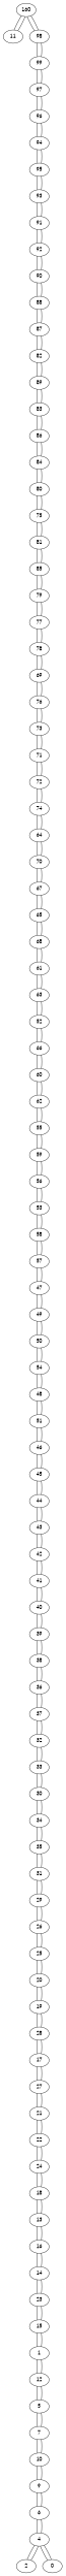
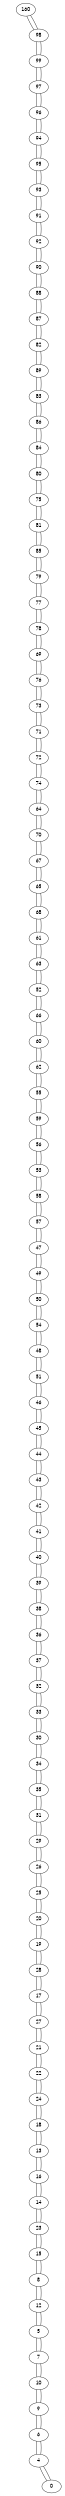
  graph {
    fontname=Lato
    node [fontname=Lato]
    edge [fontname=Lato]
    n1 [label=160]
-   11
    98
    99
    97
    96
    94
    95
    93
    91
    92
    90
    88
    87
    82
    89
    83
    86
    84
    80
    75
    81
    85
    79
    77
    78
    69
    76
    73
    71
    72
    74
    64
    70
    67
    65
    68
    61
    63
    52
    66
    60
    62
    55
    59
    56
    53
    58
    57
    47
    49
    50
    54
    48
    51
    46
    45
    44
    43
    42
    41
    40
    39
    38
    36
    37
    32
    33
    30
    34
    35
    31
    29
    26
    25
    20
    19
    28
    17
    27
    21
    22
    24
    18
    13
    16
    14
    23
    15
-   8 [label=1]
+   8
    12
    5
    7
    10
    9
    6
    4
-   2
    n99 [label=0]
-   n1 -- 11
    n1 -- 98
-   11 -- n1
    98 -- n1
    98 -- 99
    99 -- 98
    99 -- 97
    97 -- 99
    97 -- 96
    96 -- 97
    96 -- 94
    94 -- 96
    94 -- 95
    95 -- 94
    95 -- 93
    93 -- 95
    93 -- 91
    91 -- 93
    91 -- 92
    92 -- 91
    92 -- 90
    90 -- 92
    90 -- 88
    88 -- 90
    88 -- 87
    87 -- 88
    87 -- 82
    82 -- 87
    82 -- 89
    89 -- 82
    89 -- 83
    83 -- 89
    83 -- 86
    86 -- 83
    86 -- 84
    84 -- 86
    84 -- 80
    80 -- 84
    80 -- 75
    75 -- 80
    75 -- 81
    81 -- 75
    81 -- 85
    85 -- 81
    85 -- 79
    79 -- 85
    79 -- 77
    77 -- 79
    77 -- 78
    78 -- 77
    78 -- 69
    69 -- 78
    69 -- 76
    76 -- 69
    76 -- 73
    73 -- 76
    73 -- 71
    71 -- 73
    71 -- 72
    72 -- 71
    72 -- 74
    74 -- 72
    74 -- 64
    64 -- 74
    64 -- 70
    70 -- 64
    70 -- 67
    67 -- 70
    67 -- 65
    65 -- 67
    65 -- 68
    68 -- 65
    68 -- 61
    61 -- 68
    61 -- 63
    63 -- 61
    63 -- 52
    52 -- 63
    52 -- 66
    66 -- 52
    66 -- 60
    60 -- 66
    60 -- 62
    62 -- 60
    62 -- 55
    55 -- 62
    55 -- 59
    59 -- 55
    59 -- 56
    56 -- 59
    56 -- 53
    53 -- 56
    53 -- 58
    58 -- 53
    58 -- 57
    57 -- 58
    57 -- 47
    47 -- 57
    47 -- 49
    49 -- 47
    49 -- 50
    50 -- 49
    50 -- 54
    54 -- 50
    54 -- 48
    48 -- 54
    48 -- 51
    51 -- 48
    51 -- 46
    46 -- 51
    46 -- 45
    45 -- 46
    45 -- 44
    44 -- 45
    44 -- 43
    43 -- 44
    43 -- 42
    42 -- 43
    42 -- 41
    41 -- 42
    41 -- 40
    40 -- 41
    40 -- 39
    39 -- 40
    39 -- 38
    38 -- 39
    38 -- 36
    36 -- 38
    36 -- 37
    37 -- 36
    37 -- 32
    32 -- 37
    32 -- 33
    33 -- 32
    33 -- 30
    30 -- 33
    30 -- 34
    34 -- 30
    34 -- 35
    35 -- 34
    35 -- 31
    31 -- 35
    31 -- 29
    29 -- 31
    29 -- 26
    26 -- 29
    26 -- 25
    25 -- 26
    25 -- 20
    20 -- 25
    20 -- 19
    19 -- 20
    19 -- 28
    28 -- 19
    28 -- 17
    17 -- 28
    17 -- 27
    27 -- 17
    27 -- 21
    21 -- 27
    21 -- 22
    22 -- 21
    22 -- 24
    24 -- 22
    24 -- 18
    18 -- 24
    18 -- 13
    13 -- 18
    13 -- 16
    16 -- 13
    16 -- 14
    14 -- 16
    14 -- 23
    23 -- 14
    23 -- 15
    15 -- 23
    15 -- 8
    8 -- 15
    8 -- 12
    12 -- 8
    12 -- 5
    5 -- 12
    5 -- 7
    7 -- 5
    7 -- 10
    10 -- 7
    10 -- 9
    9 -- 10
    9 -- 6
    6 -- 9
    6 -- 4
    4 -- 6
-   4 -- 2
    4 -- n99
-   2 -- 4
    n99 -- 4
  }
